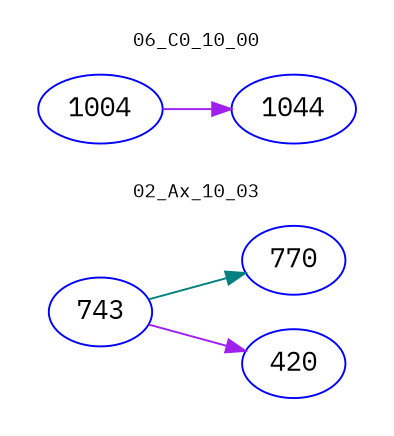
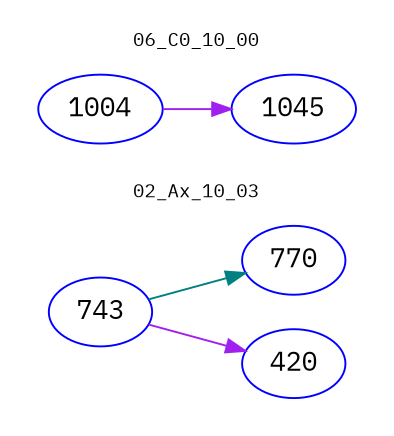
  digraph {
    fontname="IBM Plex Mono"
    rankdir=LR
    node [color=blue fontname="IBM Plex Mono"]
    edge [color=purple fontname="IBM Plex Mono"]
    n1 [label=743]
    n2 [label=420]
    n3 [label=770]
    n4 [label=1004]
-   n5 [label=1044]
+   n5 [label=1045]
    subgraph cluster_1 {
      color=white
      fontsize=10
      label="02_Ax_10_03"
      n1
      n2
      n3
    }
    subgraph cluster_2 {
      color=white
      fontsize=10
      label="06_C0_10_00"
      n4
      n5
    }
    n1 -> n2
    n1 -> n3 [color=teal]
    n4 -> n5
  }
